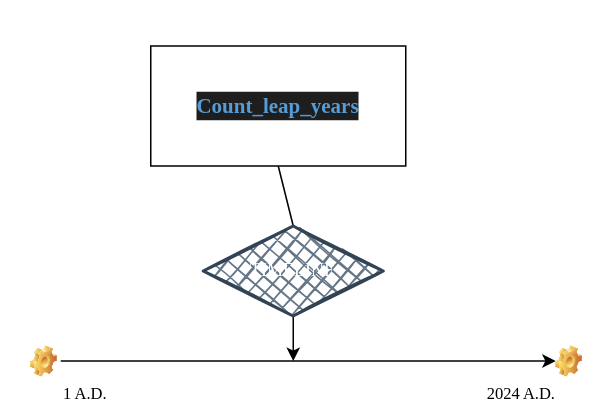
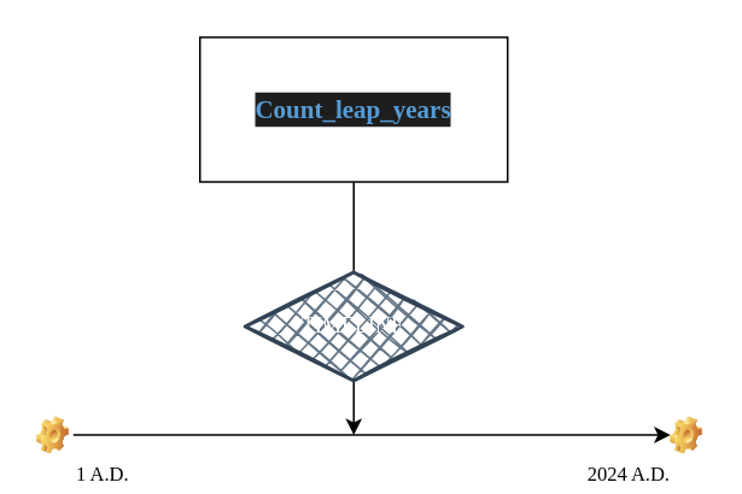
  <mxCell id="0" />
  <mxCell id="1" parent="0" />
- <mxCell id="2" value="&lt;h1 style=&quot;color: rgb(212, 212, 212); background-color: rgb(30, 30, 30); font-size: 14px; line-height: 19px;&quot;&gt;&lt;span style=&quot;color: rgb(86, 156, 214); font-weight: bold;&quot;&gt;&lt;font face=&quot;Georgia&quot;&gt;Count_leap_years&lt;/font&gt;&lt;/span&gt;&lt;/h1&gt;" style="rounded=0;whiteSpace=wrap;html=1;" vertex="1" parent="1"><mxGeometry x="100" y="30" width="170" height="80" as="geometry" /></mxCell>
+ <mxCell id="2" value="&lt;h1 style=&quot;color: rgb(212, 212, 212); background-color: rgb(30, 30, 30); font-size: 14px; line-height: 19px;&quot;&gt;&lt;span style=&quot;color: rgb(86, 156, 214); font-weight: bold;&quot;&gt;&lt;font face=&quot;Georgia&quot;&gt;Count_leap_years&lt;/font&gt;&lt;/span&gt;&lt;/h1&gt;" style="rounded=0;whiteSpace=wrap;html=1;" vertex="1" parent="1"><mxGeometry x="110" y="20" width="170" height="80" as="geometry" /></mxCell>
  <mxCell id="3" value="" style="endArrow=classic;html=1;fontFamily=Georgia;" edge="1" parent="1"><mxGeometry relative="1" as="geometry"><mxPoint x="40" y="240" as="sourcePoint" /><mxPoint x="370" y="240" as="targetPoint" /></mxGeometry></mxCell>
  <mxCell id="4" value="1 A.D." style="edgeLabel;resizable=0;html=1;align=left;verticalAlign=bottom;fontFamily=Georgia;" connectable="0" vertex="1" parent="3"><mxGeometry x="-1" relative="1" as="geometry"><mxPoint y="30" as="offset" /></mxGeometry></mxCell>
  <mxCell id="5" value="2024 A.D.&lt;br&gt;" style="edgeLabel;resizable=0;html=1;align=right;verticalAlign=bottom;fontFamily=Georgia;" connectable="0" vertex="1" parent="3"><mxGeometry x="1" relative="1" as="geometry"><mxPoint y="30" as="offset" /></mxGeometry></mxCell>
  <mxCell id="6" value="" style="edgeStyle=none;html=1;exitX=0.5;exitY=1;exitDx=0;exitDy=0;fontFamily=Georgia;endArrow=none;" edge="1" parent="1" source="2"><mxGeometry relative="1" as="geometry"><mxPoint x="195" y="150" as="targetPoint" /><mxPoint x="195" y="100" as="sourcePoint" /></mxGeometry></mxCell>
  <mxCell id="7" style="edgeStyle=none;html=1;exitX=0.5;exitY=1;exitDx=0;exitDy=0;fontFamily=Georgia;fontColor=#E4F043;" edge="1" parent="1" source="8"><mxGeometry relative="1" as="geometry"><mxPoint x="195" y="240" as="targetPoint" /></mxGeometry></mxCell>
  <mxCell id="8" value="TIMELINE" style="rhombus;whiteSpace=wrap;html=1;strokeWidth=2;fillWeight=-1;hachureGap=8;fillStyle=cross-hatch;fillColor=#647687;sketch=1;fontFamily=Georgia;strokeColor=#314354;fontColor=#ffffff;" vertex="1" parent="1"><mxGeometry x="135" y="150" width="120" height="60" as="geometry" /></mxCell>
  <mxCell id="9" value="" style="shape=image;html=1;verticalLabelPosition=bottom;verticalAlign=top;imageAspect=1;aspect=fixed;image=img/clipart/Gear_128x128.png;fontFamily=Georgia;fontColor=#E4F043;" vertex="1" parent="1"><mxGeometry x="20" y="230" width="17.9" height="21" as="geometry" /></mxCell>
  <mxCell id="10" value="" style="shape=image;html=1;verticalLabelPosition=bottom;verticalAlign=top;imageAspect=1;aspect=fixed;image=img/clipart/Gear_128x128.png;fontFamily=Georgia;fontColor=#E4F043;" vertex="1" parent="1"><mxGeometry x="370" y="230" width="17.9" height="21" as="geometry" /></mxCell>
